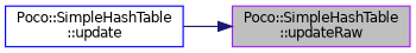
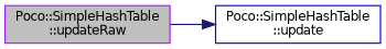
  digraph {
    rankdir=RL
    node [fontname=Helvetica fontsize=10 shape=record style=filled]
    n1 [color=purple fillcolor=grey75 fontcolor=black height=0.2 label="Poco::SimpleHashTable\l::updateRaw" width=0.4]
    n2 [color=blue fillcolor=white height=0.2 label="Poco::SimpleHashTable\l::update" width=0.4]
-   n1 -> n2 [color=midnightblue dir=back fontname=Helvetica fontsize=10 labelfontname=Helvetica labelfontsize=10 style=solid]
+   n2 -> n1 [color=midnightblue dir=back fontname=Helvetica fontsize=10 labelfontname=Helvetica labelfontsize=10 style=solid]
  }
